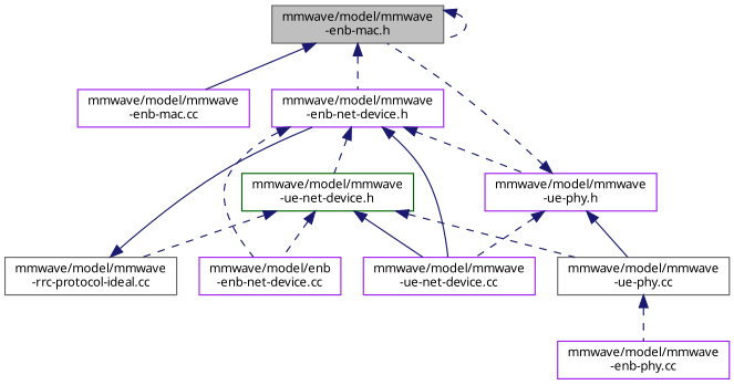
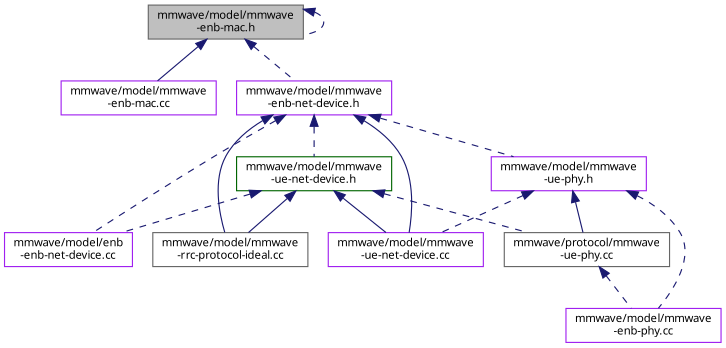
  digraph {
    fontname="Noto Sans"
    node [color=purple fillcolor=white fontname="Noto Sans" fontsize=10 shape=record style=filled]
    edge [color=midnightblue dir=back fontname="Noto Sans" fontsize=10 labelfontname=Helvetica labelfontsize=10 style=dashed]
    n1 [color=gray40 fillcolor=grey75 fontcolor=black height=0.2 label="mmwave/model/mmwave\l-enb-mac.h" width=0.4]
    n2 [height=0.2 label="mmwave/model/mmwave\l-enb-mac.cc" width=0.4]
    n3 [height=0.2 label="mmwave/model/mmwave\l-enb-net-device.h" width=0.4]
    n4 [height=0.2 label="mmwave/model/enb\l-enb-net-device.cc" width=0.4]
    n5 [color=darkgreen height=0.2 label="mmwave/model/mmwave\l-ue-net-device.h" width=0.4]
    n6 [color=gray40 height=0.2 label="mmwave/model/mmwave\l-rrc-protocol-ideal.cc" width=0.4]
    n7 [height=0.2 label="mmwave/model/mmwave\l-ue-net-device.cc" width=0.4]
    n8 [height=0.2 label="mmwave/model/mmwave\l-ue-phy.h" width=0.4]
-   n9 [color=gray40 height=0.2 label="mmwave/model/mmwave\l-ue-phy.cc" width=0.4]
+   n9 [color=gray40 height=0.2 label="mmwave/protocol/mmwave\l-ue-phy.cc" width=0.4]
    n10 [height=0.2 label="mmwave/model/mmwave\l-enb-phy.cc" width=0.4]
    n1 -> n1
    n1 -> n2 [style=solid]
    n1 -> n3
    n3 -> n4
    n3 -> n5
-   n6 -> n3 [style=solid]
+   n3 -> n6 [style=solid]
    n3 -> n7 [style=solid]
    n3 -> n8
    n5 -> n4
-   n5 -> n6
+   n5 -> n6 [style=solid]
    n5 -> n7 [style=solid]
    n5 -> n9
    n8 -> n7
    n8 -> n9 [style=solid]
-   n8 -> n1
+   n8 -> n10
    n9 -> n10
  }
